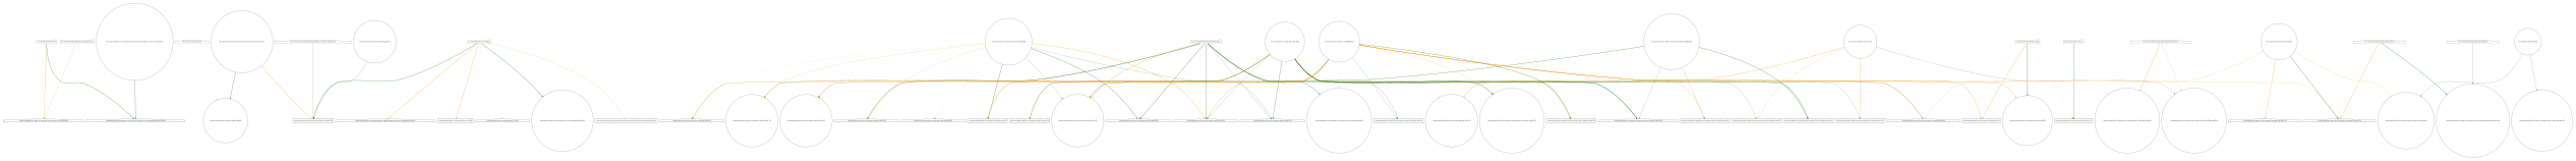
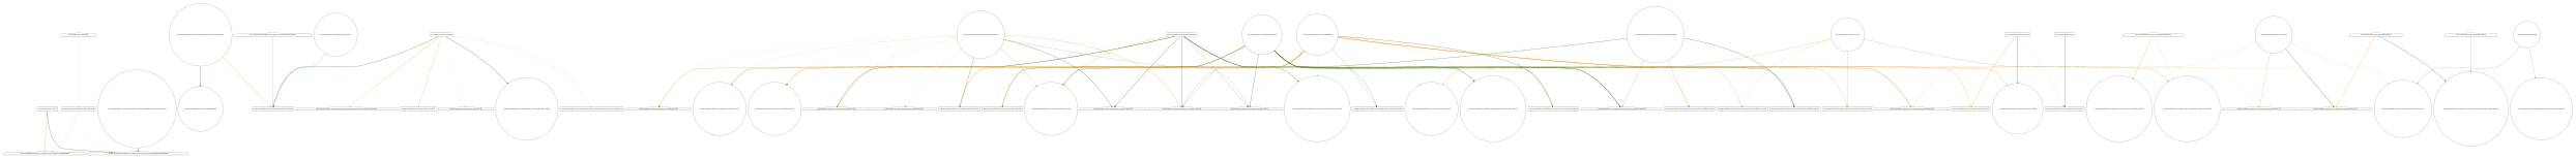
  digraph {
    fontname=Ubuntu
    node [fontname=Ubuntu shape=circle]
    edge [color=darkorange fontname=Ubuntu style=bold]
    "net.mooctest.Node.<init>()V" [shape=folder]
    "Lnet/mooctest/MoreTriangle net.mooctest.MoreTriangle.<init>(DDDDDD)V" [shape=house]
    "Lnet/mooctest/MoreTriangle net.mooctest.MoreTriangle.<init>(Ljava/lang/String;DDDDDD)V" [shape=house]
    "net.mooctest.Vector.sub(Lnet/mooctest/Vector;)Lnet/mooctest/Vector;"
    "Lnet/mooctest/Edge net.mooctest.Edge.length()D"
    "Lnet/mooctest/VectorTest net.mooctest.VectorTest.test29()V" [shape=folder]
    "Lnet/mooctest/InsideTest net.mooctest.InsideTest.test20()V" [shape=folder]
    "net.mooctest.MoreTriangle.pointInsideTriangle(DD)Z"
    "Lnet/mooctest/InsideTest net.mooctest.InsideTest.test19()V" [shape=house]
    "Lnet/mooctest/InsideTest net.mooctest.InsideTest.test21()V" [shape=folder]
    "Lnet/mooctest/InsideTest net.mooctest.InsideTest.test10()V"
    "Lnet/mooctest/InsideTest net.mooctest.InsideTest.test000()V" [shape=house]
    "Lnet/mooctest/InsideTest net.mooctest.InsideTest.test01()V" [shape=house]
    "Lnet/mooctest/InsideTest net.mooctest.InsideTest.test14()V" [shape=house]
    "Lnet/mooctest/InsideTest net.mooctest.InsideTest.test16()V"
    "Lnet/mooctest/InsideTest net.mooctest.InsideTest.test22()V" [shape=house]
    "Lnet/mooctest/InsideTest net.mooctest.InsideTest.test15()V"
    "Lnet/mooctest/InsideTest net.mooctest.InsideTest.test17()V"
    "Lnet/mooctest/InsideTest net.mooctest.InsideTest.test18()V" [shape=house]
    "net.mooctest.MoreTriangle.<init>(Ljava/lang/String;DDDDDD)V"
    "Lnet/mooctest/MoreTriangleTest net.mooctest.MoreTriangleTest.test28()V"
    "Lnet/mooctest/MoreTriangleTest net.mooctest.MoreTriangleTest.test02()V" [shape=house]
    "Lnet/mooctest/MoreTriangleTest net.mooctest.MoreTriangleTest.test06()V" [shape=folder]
    "Lnet/mooctest/MoreTriangleTest net.mooctest.MoreTriangleTest.test25()V" [shape=folder]
    "net.mooctest.MoreTriangle.area()D" [shape=folder]
    "Lnet/mooctest/AreaTest net.mooctest.AreaTest.test13()V" [shape=folder]
    "Lnet/mooctest/AreaTest net.mooctest.AreaTest.test08()V"
    "Lnet/mooctest/AreaTest net.mooctest.AreaTest.test24()V" [shape=folder]
    "net.mooctest.MoreTriangle.getCentroidX()D" [shape=folder]
    "Lnet/mooctest/MoreTriangleTest net.mooctest.MoreTriangleTest.test03()V" [shape=folder]
    "Lnet/mooctest/MoreTriangleTest net.mooctest.MoreTriangleTest.test26()V"
    "Lnet/mooctest/MoreTriangleTest net.mooctest.MoreTriangleTest.test07()V"
    "Lnet/mooctest/MoreTriangleTest net.mooctest.MoreTriangleTest.test05()V" [shape=folder]
    "Lnet/mooctest/MoreTriangleTest net.mooctest.MoreTriangleTest.test23()V" [shape=folder]
    "net.mooctest.Node.setName(Ljava/lang/String;)V" [shape=folder]
    "net.mooctest.Vector.length()D" [shape=house]
    "Lnet/mooctest/PerimeterTest net.mooctest.PerimeterTest.test11()V" [shape=house]
    "net.mooctest.MoreTriangle.perimeter()D"
    "Lnet/mooctest/PerimeterTest net.mooctest.PerimeterTest.test04()V" [shape=house]
    "Lnet/mooctest/MoreTriangle net.mooctest.MoreTriangle.area()D"
    "Lnet/mooctest/PerimeterTest net.mooctest.PerimeterTest.test27()V" [shape=house]
    "net.mooctest.MoreTriangle.getCentroidY()D"
    "Lnet/mooctest/MoreTriangleTest net.mooctest.MoreTriangleTest.test12()V" [shape=folder]
    "net.mooctest.MoreTriangle.toString()Ljava/lang/String;" [shape=house]
    "Lnet/mooctest/MoreTriangleTest net.mooctest.MoreTriangleTest.test09()V"
    "net.mooctest.Edge.<init>(Ljava/lang/String;Lnet/mooctest/Node;Lnet/mooctest/Node;)V"
    "net.mooctest.Edge.length()D"
    "Lnet/mooctest/MoreTriangle net.mooctest.MoreTriangle.perimeter()D"
    "net.mooctest.Edge.<init>()V" [shape=folder]
    "net.mooctest.Vector.<init>(DD)V" [shape=folder]
    "Lnet/mooctest/Vector net.mooctest.Vector.add(Lnet/mooctest/Vector;)Lnet/mooctest/Vector;" [shape=house]
    "Lnet/mooctest/Node net.mooctest.Node.<init>(DD)V" [shape=folder]
    "Lnet/mooctest/Node net.mooctest.Node.<init>()V" [shape=house]
    "Lnet/mooctest/Node net.mooctest.Node.<init>(Ljava/lang/String;DD)V"
    "Lnet/mooctest/Vector net.mooctest.Vector.sub(Lnet/mooctest/Vector;)Lnet/mooctest/Vector;" [shape=folder]
    "net.mooctest.MoreTriangle.<init>()V"
    "net.mooctest.Vector.add(Lnet/mooctest/Vector;)Lnet/mooctest/Vector;" [shape=house]
    "net.mooctest.Vector.toString()Ljava/lang/String;"
    "net.mooctest.MoreTriangle.<init>(DDDDDD)V"
    "net.mooctest.Node.toString()Ljava/lang/String;" [shape=house]
    "Lnet/mooctest/MoreTriangle net.mooctest.MoreTriangle.toString()Ljava/lang/String;"
    "net.mooctest.Edge.toString()Ljava/lang/String;" [shape=house]
    "net.mooctest.Node.<init>()V" -> "Lnet/mooctest/MoreTriangle net.mooctest.MoreTriangle.<init>(DDDDDD)V"
    "net.mooctest.Node.<init>()V" -> "Lnet/mooctest/MoreTriangle net.mooctest.MoreTriangle.<init>(Ljava/lang/String;DDDDDD)V" [color=darkgreen]
    "net.mooctest.Vector.sub(Lnet/mooctest/Vector;)Lnet/mooctest/Vector;" -> "Lnet/mooctest/Edge net.mooctest.Edge.length()D" [color=darkgreen]
    "net.mooctest.Vector.sub(Lnet/mooctest/Vector;)Lnet/mooctest/Vector;" -> "Lnet/mooctest/VectorTest net.mooctest.VectorTest.test29()V"
    "net.mooctest.MoreTriangle.pointInsideTriangle(DD)Z" -> "Lnet/mooctest/InsideTest net.mooctest.InsideTest.test20()V" [color=darkgreen]
    "net.mooctest.MoreTriangle.pointInsideTriangle(DD)Z" -> "Lnet/mooctest/InsideTest net.mooctest.InsideTest.test19()V" [color=darkgreen style=dotted]
    "net.mooctest.MoreTriangle.pointInsideTriangle(DD)Z" -> "Lnet/mooctest/InsideTest net.mooctest.InsideTest.test21()V" [style=dotted]
    "net.mooctest.MoreTriangle.pointInsideTriangle(DD)Z" -> "Lnet/mooctest/InsideTest net.mooctest.InsideTest.test10()V" [style=dotted]
    "net.mooctest.MoreTriangle.pointInsideTriangle(DD)Z" -> "Lnet/mooctest/InsideTest net.mooctest.InsideTest.test000()V" [color=darkgreen]
    "net.mooctest.MoreTriangle.pointInsideTriangle(DD)Z" -> "Lnet/mooctest/InsideTest net.mooctest.InsideTest.test01()V" [color=darkgreen style=solid]
    "net.mooctest.MoreTriangle.pointInsideTriangle(DD)Z" -> "Lnet/mooctest/InsideTest net.mooctest.InsideTest.test14()V"
    "net.mooctest.MoreTriangle.pointInsideTriangle(DD)Z" -> "Lnet/mooctest/InsideTest net.mooctest.InsideTest.test16()V" [style=dotted]
    "net.mooctest.MoreTriangle.pointInsideTriangle(DD)Z" -> "Lnet/mooctest/InsideTest net.mooctest.InsideTest.test22()V" [color=darkgreen style=dotted]
    "net.mooctest.MoreTriangle.pointInsideTriangle(DD)Z" -> "Lnet/mooctest/InsideTest net.mooctest.InsideTest.test15()V" [color=darkgreen style=solid]
    "net.mooctest.MoreTriangle.pointInsideTriangle(DD)Z" -> "Lnet/mooctest/InsideTest net.mooctest.InsideTest.test17()V" [style=solid]
    "net.mooctest.MoreTriangle.pointInsideTriangle(DD)Z" -> "Lnet/mooctest/InsideTest net.mooctest.InsideTest.test18()V" [style=solid]
    "net.mooctest.MoreTriangle.<init>(Ljava/lang/String;DDDDDD)V" -> "Lnet/mooctest/InsideTest net.mooctest.InsideTest.test01()V" [style=dotted]
    "net.mooctest.MoreTriangle.<init>(Ljava/lang/String;DDDDDD)V" -> "Lnet/mooctest/InsideTest net.mooctest.InsideTest.test15()V" [color=darkgreen]
    "net.mooctest.MoreTriangle.<init>(Ljava/lang/String;DDDDDD)V" -> "Lnet/mooctest/MoreTriangleTest net.mooctest.MoreTriangleTest.test28()V" [style=dotted]
    "net.mooctest.MoreTriangle.<init>(Ljava/lang/String;DDDDDD)V" -> "Lnet/mooctest/MoreTriangleTest net.mooctest.MoreTriangleTest.test02()V" [color=darkgreen style=solid]
    "net.mooctest.MoreTriangle.<init>(Ljava/lang/String;DDDDDD)V" -> "Lnet/mooctest/MoreTriangleTest net.mooctest.MoreTriangleTest.test06()V"
    "net.mooctest.MoreTriangle.<init>(Ljava/lang/String;DDDDDD)V" -> "Lnet/mooctest/MoreTriangleTest net.mooctest.MoreTriangleTest.test25()V" [color=darkgreen]
    "net.mooctest.MoreTriangle.area()D" -> "Lnet/mooctest/AreaTest net.mooctest.AreaTest.test13()V" [color=darkgreen style=dotted]
    "net.mooctest.MoreTriangle.area()D" -> "Lnet/mooctest/AreaTest net.mooctest.AreaTest.test08()V" [color=darkgreen]
    "net.mooctest.MoreTriangle.area()D" -> "Lnet/mooctest/AreaTest net.mooctest.AreaTest.test24()V"
    "net.mooctest.MoreTriangle.getCentroidX()D" -> "Lnet/mooctest/InsideTest net.mooctest.InsideTest.test20()V" [style=dotted]
    "net.mooctest.MoreTriangle.getCentroidX()D" -> "Lnet/mooctest/InsideTest net.mooctest.InsideTest.test19()V" [color=darkgreen style=dotted]
    "net.mooctest.MoreTriangle.getCentroidX()D" -> "Lnet/mooctest/InsideTest net.mooctest.InsideTest.test21()V" [style=dotted]
    "net.mooctest.MoreTriangle.getCentroidX()D" -> "Lnet/mooctest/InsideTest net.mooctest.InsideTest.test000()V" [color=darkgreen]
    "net.mooctest.MoreTriangle.getCentroidX()D" -> "Lnet/mooctest/InsideTest net.mooctest.InsideTest.test01()V" [color=darkgreen style=solid]
    "net.mooctest.MoreTriangle.getCentroidX()D" -> "Lnet/mooctest/InsideTest net.mooctest.InsideTest.test14()V" [color=darkgreen]
    "net.mooctest.MoreTriangle.getCentroidX()D" -> "Lnet/mooctest/InsideTest net.mooctest.InsideTest.test16()V" [color=darkgreen style=dotted]
    "net.mooctest.MoreTriangle.getCentroidX()D" -> "Lnet/mooctest/InsideTest net.mooctest.InsideTest.test15()V"
    "net.mooctest.MoreTriangle.getCentroidX()D" -> "Lnet/mooctest/InsideTest net.mooctest.InsideTest.test17()V" [color=darkgreen style=solid]
    "net.mooctest.MoreTriangle.getCentroidX()D" -> "Lnet/mooctest/InsideTest net.mooctest.InsideTest.test18()V" [color=darkgreen]
    "net.mooctest.MoreTriangle.getCentroidX()D" -> "Lnet/mooctest/MoreTriangleTest net.mooctest.MoreTriangleTest.test02()V" [color=darkgreen]
    "net.mooctest.MoreTriangle.getCentroidX()D" -> "Lnet/mooctest/MoreTriangleTest net.mooctest.MoreTriangleTest.test06()V" [color=darkgreen style=dotted]
    "net.mooctest.MoreTriangle.getCentroidX()D" -> "Lnet/mooctest/MoreTriangleTest net.mooctest.MoreTriangleTest.test03()V" [color=darkgreen style=dotted]
    "net.mooctest.MoreTriangle.getCentroidX()D" -> "Lnet/mooctest/MoreTriangleTest net.mooctest.MoreTriangleTest.test26()V" [color=darkgreen]
    "net.mooctest.MoreTriangle.getCentroidX()D" -> "Lnet/mooctest/MoreTriangleTest net.mooctest.MoreTriangleTest.test07()V" [color=darkgreen style=dotted]
    "net.mooctest.MoreTriangle.getCentroidX()D" -> "Lnet/mooctest/MoreTriangleTest net.mooctest.MoreTriangleTest.test05()V" [style=dotted]
    "net.mooctest.MoreTriangle.getCentroidX()D" -> "Lnet/mooctest/MoreTriangleTest net.mooctest.MoreTriangleTest.test23()V" [color=darkgreen style=solid]
    "net.mooctest.Node.setName(Ljava/lang/String;)V" -> "Lnet/mooctest/MoreTriangle net.mooctest.MoreTriangle.<init>(DDDDDD)V" [style=solid]
    "net.mooctest.Node.setName(Ljava/lang/String;)V" -> "Lnet/mooctest/MoreTriangle net.mooctest.MoreTriangle.<init>(Ljava/lang/String;DDDDDD)V" [style=dotted]
-   "net.mooctest.Vector.length()D" -> "Lnet/mooctest/Edge net.mooctest.Edge.length()D" [style=dotted]
+   "net.mooctest.Vector.length()D" -> "net.mooctest.Node.setName(Ljava/lang/String;)V" [style=dotted]
    "net.mooctest.MoreTriangle.perimeter()D" -> "Lnet/mooctest/PerimeterTest net.mooctest.PerimeterTest.test11()V"
    "net.mooctest.MoreTriangle.perimeter()D" -> "Lnet/mooctest/PerimeterTest net.mooctest.PerimeterTest.test04()V" [style=solid]
    "net.mooctest.MoreTriangle.perimeter()D" -> "Lnet/mooctest/MoreTriangle net.mooctest.MoreTriangle.area()D" [style=solid]
    "net.mooctest.MoreTriangle.perimeter()D" -> "Lnet/mooctest/PerimeterTest net.mooctest.PerimeterTest.test27()V" [color=darkgreen]
    "net.mooctest.MoreTriangle.getCentroidY()D" -> "Lnet/mooctest/InsideTest net.mooctest.InsideTest.test20()V" [style=solid]
    "net.mooctest.MoreTriangle.getCentroidY()D" -> "Lnet/mooctest/InsideTest net.mooctest.InsideTest.test19()V"
    "net.mooctest.MoreTriangle.getCentroidY()D" -> "Lnet/mooctest/InsideTest net.mooctest.InsideTest.test21()V" [color=darkgreen]
    "net.mooctest.MoreTriangle.getCentroidY()D" -> "Lnet/mooctest/InsideTest net.mooctest.InsideTest.test000()V" [style=dotted]
    "net.mooctest.MoreTriangle.getCentroidY()D" -> "Lnet/mooctest/InsideTest net.mooctest.InsideTest.test01()V" [color=darkgreen]
    "net.mooctest.MoreTriangle.getCentroidY()D" -> "Lnet/mooctest/InsideTest net.mooctest.InsideTest.test14()V" [color=darkgreen style=solid]
    "net.mooctest.MoreTriangle.getCentroidY()D" -> "Lnet/mooctest/InsideTest net.mooctest.InsideTest.test16()V" [color=darkgreen style=dotted]
    "net.mooctest.MoreTriangle.getCentroidY()D" -> "Lnet/mooctest/InsideTest net.mooctest.InsideTest.test18()V" [style=dotted]
    "net.mooctest.MoreTriangle.getCentroidY()D" -> "Lnet/mooctest/MoreTriangleTest net.mooctest.MoreTriangleTest.test02()V" [color=darkgreen]
    "net.mooctest.MoreTriangle.getCentroidY()D" -> "Lnet/mooctest/MoreTriangleTest net.mooctest.MoreTriangleTest.test06()V" [style=solid]
    "net.mooctest.MoreTriangle.getCentroidY()D" -> "Lnet/mooctest/MoreTriangleTest net.mooctest.MoreTriangleTest.test25()V" [color=darkgreen]
    "net.mooctest.MoreTriangle.getCentroidY()D" -> "Lnet/mooctest/MoreTriangleTest net.mooctest.MoreTriangleTest.test03()V" [color=darkgreen style=solid]
    "net.mooctest.MoreTriangle.getCentroidY()D" -> "Lnet/mooctest/MoreTriangleTest net.mooctest.MoreTriangleTest.test07()V" [color=darkgreen]
    "net.mooctest.MoreTriangle.getCentroidY()D" -> "Lnet/mooctest/MoreTriangleTest net.mooctest.MoreTriangleTest.test05()V"
    "net.mooctest.MoreTriangle.getCentroidY()D" -> "Lnet/mooctest/PerimeterTest net.mooctest.PerimeterTest.test04()V" [color=darkgreen style=solid]
    "net.mooctest.MoreTriangle.getCentroidY()D" -> "Lnet/mooctest/MoreTriangleTest net.mooctest.MoreTriangleTest.test12()V" [color=darkgreen style=solid]
    "net.mooctest.MoreTriangle.toString()Ljava/lang/String;" -> "Lnet/mooctest/MoreTriangleTest net.mooctest.MoreTriangleTest.test28()V"
    "net.mooctest.MoreTriangle.toString()Ljava/lang/String;" -> "Lnet/mooctest/MoreTriangleTest net.mooctest.MoreTriangleTest.test09()V" [style=solid]
    "net.mooctest.Edge.<init>(Ljava/lang/String;Lnet/mooctest/Node;Lnet/mooctest/Node;)V" -> "Lnet/mooctest/MoreTriangle net.mooctest.MoreTriangle.<init>(DDDDDD)V" [style=dotted]
    "net.mooctest.Edge.<init>(Ljava/lang/String;Lnet/mooctest/Node;Lnet/mooctest/Node;)V" -> "Lnet/mooctest/MoreTriangle net.mooctest.MoreTriangle.<init>(Ljava/lang/String;DDDDDD)V" [color=darkgreen]
    "net.mooctest.Edge.length()D" -> "Lnet/mooctest/MoreTriangle net.mooctest.MoreTriangle.area()D" [color=darkgreen style=solid]
    "net.mooctest.Edge.length()D" -> "Lnet/mooctest/MoreTriangle net.mooctest.MoreTriangle.perimeter()D" [color=darkgreen style=solid]
    "net.mooctest.Edge.<init>()V" -> "Lnet/mooctest/AreaTest net.mooctest.AreaTest.test13()V" [color=darkgreen]
    "net.mooctest.Vector.<init>(DD)V" -> "Lnet/mooctest/VectorTest net.mooctest.VectorTest.test29()V" [color=darkgreen]
    "net.mooctest.Vector.<init>(DD)V" -> "Lnet/mooctest/Vector net.mooctest.Vector.add(Lnet/mooctest/Vector;)Lnet/mooctest/Vector;"
    "net.mooctest.Vector.<init>(DD)V" -> "Lnet/mooctest/Node net.mooctest.Node.<init>(DD)V"
    "net.mooctest.Vector.<init>(DD)V" -> "Lnet/mooctest/Node net.mooctest.Node.<init>()V" [style=dotted]
    "net.mooctest.Vector.<init>(DD)V" -> "Lnet/mooctest/Node net.mooctest.Node.<init>(Ljava/lang/String;DD)V" [color=darkgreen]
    "net.mooctest.Vector.<init>(DD)V" -> "Lnet/mooctest/Vector net.mooctest.Vector.sub(Lnet/mooctest/Vector;)Lnet/mooctest/Vector;" [style=solid]
    "net.mooctest.MoreTriangle.<init>()V" -> "Lnet/mooctest/InsideTest net.mooctest.InsideTest.test10()V"
    "net.mooctest.MoreTriangle.<init>()V" -> "Lnet/mooctest/MoreTriangleTest net.mooctest.MoreTriangleTest.test23()V" [style=solid]
    "net.mooctest.MoreTriangle.<init>()V" -> "Lnet/mooctest/PerimeterTest net.mooctest.PerimeterTest.test11()V" [style=dotted]
    "net.mooctest.MoreTriangle.<init>()V" -> "Lnet/mooctest/MoreTriangleTest net.mooctest.MoreTriangleTest.test12()V"
    "net.mooctest.MoreTriangle.<init>()V" -> "Lnet/mooctest/MoreTriangleTest net.mooctest.MoreTriangleTest.test09()V" [color=darkgreen style=solid]
    "net.mooctest.Vector.add(Lnet/mooctest/Vector;)Lnet/mooctest/Vector;" -> "Lnet/mooctest/VectorTest net.mooctest.VectorTest.test29()V" [color=darkgreen style=solid]
    "net.mooctest.Vector.toString()Ljava/lang/String;" -> "Lnet/mooctest/VectorTest net.mooctest.VectorTest.test29()V" [color=darkgreen style=solid]
    "net.mooctest.MoreTriangle.<init>(DDDDDD)V" -> "Lnet/mooctest/InsideTest net.mooctest.InsideTest.test20()V"
    "net.mooctest.MoreTriangle.<init>(DDDDDD)V" -> "Lnet/mooctest/InsideTest net.mooctest.InsideTest.test21()V" [style=solid]
    "net.mooctest.MoreTriangle.<init>(DDDDDD)V" -> "Lnet/mooctest/InsideTest net.mooctest.InsideTest.test000()V" [color=darkgreen style=dotted]
    "net.mooctest.MoreTriangle.<init>(DDDDDD)V" -> "Lnet/mooctest/InsideTest net.mooctest.InsideTest.test14()V" [color=darkgreen style=solid]
    "net.mooctest.MoreTriangle.<init>(DDDDDD)V" -> "Lnet/mooctest/InsideTest net.mooctest.InsideTest.test16()V"
    "net.mooctest.MoreTriangle.<init>(DDDDDD)V" -> "Lnet/mooctest/InsideTest net.mooctest.InsideTest.test22()V" [style=dotted]
    "net.mooctest.MoreTriangle.<init>(DDDDDD)V" -> "Lnet/mooctest/InsideTest net.mooctest.InsideTest.test17()V" [style=solid]
    "net.mooctest.MoreTriangle.<init>(DDDDDD)V" -> "Lnet/mooctest/InsideTest net.mooctest.InsideTest.test18()V" [style=solid]
    "net.mooctest.MoreTriangle.<init>(DDDDDD)V" -> "Lnet/mooctest/AreaTest net.mooctest.AreaTest.test13()V" [style=dotted]
    "net.mooctest.MoreTriangle.<init>(DDDDDD)V" -> "Lnet/mooctest/AreaTest net.mooctest.AreaTest.test08()V"
    "net.mooctest.MoreTriangle.<init>(DDDDDD)V" -> "Lnet/mooctest/AreaTest net.mooctest.AreaTest.test24()V"
    "net.mooctest.MoreTriangle.<init>(DDDDDD)V" -> "Lnet/mooctest/MoreTriangleTest net.mooctest.MoreTriangleTest.test03()V" [color=darkgreen style=solid]
    "net.mooctest.MoreTriangle.<init>(DDDDDD)V" -> "Lnet/mooctest/MoreTriangleTest net.mooctest.MoreTriangleTest.test26()V" [style=dotted]
    "net.mooctest.MoreTriangle.<init>(DDDDDD)V" -> "Lnet/mooctest/MoreTriangleTest net.mooctest.MoreTriangleTest.test07()V" [style=solid]
    "net.mooctest.MoreTriangle.<init>(DDDDDD)V" -> "Lnet/mooctest/MoreTriangleTest net.mooctest.MoreTriangleTest.test05()V" [color=darkgreen]
    "net.mooctest.MoreTriangle.<init>(DDDDDD)V" -> "Lnet/mooctest/PerimeterTest net.mooctest.PerimeterTest.test04()V"
    "net.mooctest.MoreTriangle.<init>(DDDDDD)V" -> "Lnet/mooctest/PerimeterTest net.mooctest.PerimeterTest.test27()V" [style=solid]
    "net.mooctest.Node.toString()Ljava/lang/String;" -> "Lnet/mooctest/PerimeterTest net.mooctest.PerimeterTest.test27()V"
    "net.mooctest.Node.toString()Ljava/lang/String;" -> "Lnet/mooctest/MoreTriangle net.mooctest.MoreTriangle.toString()Ljava/lang/String;" [color=darkgreen]
    "net.mooctest.Edge.toString()Ljava/lang/String;" -> "Lnet/mooctest/MoreTriangle net.mooctest.MoreTriangle.toString()Ljava/lang/String;" [color=darkgreen style=solid]
  }
